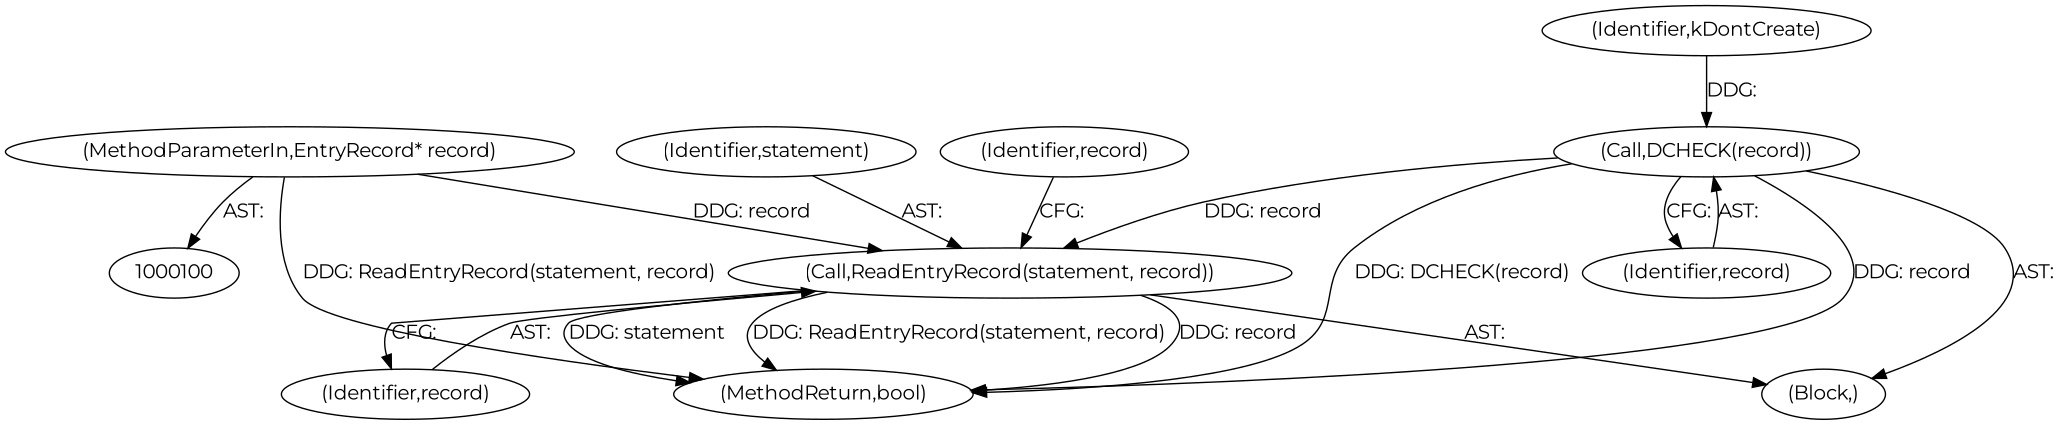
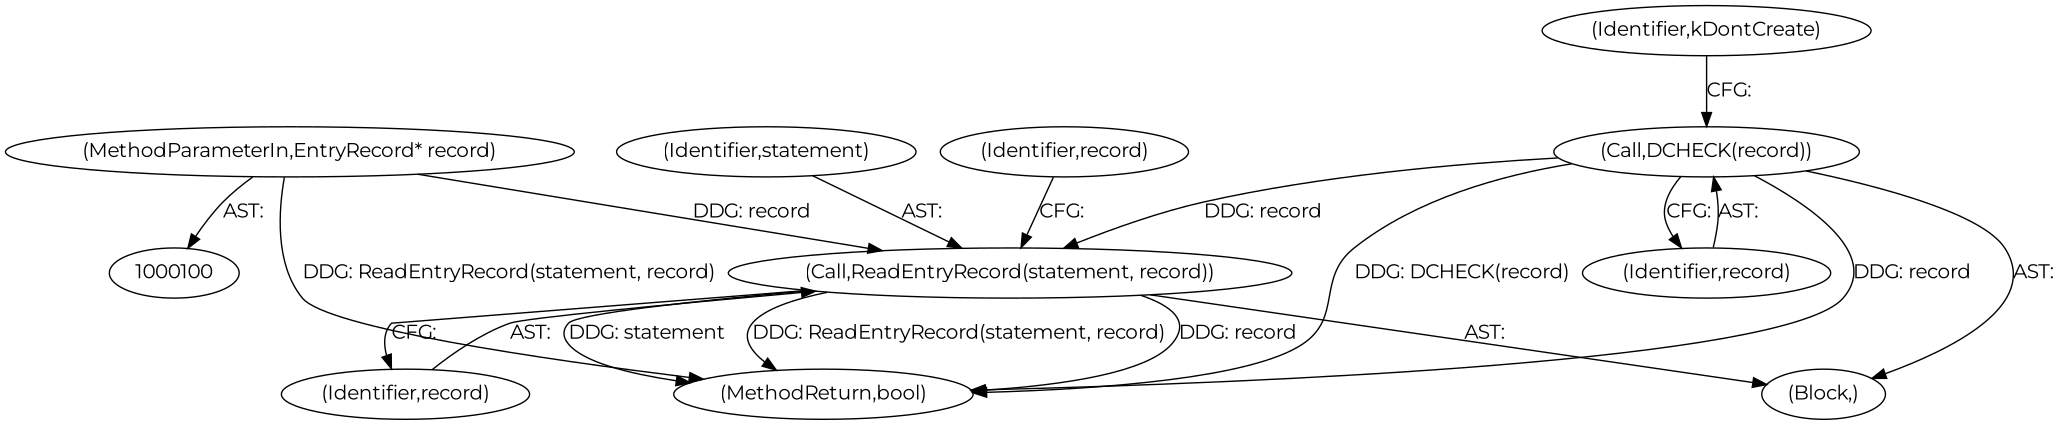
  digraph {
    fontname=Montserrat
    node [fontname=Montserrat]
    edge [fontname=Montserrat]
    n1 [label="(MethodParameterIn,EntryRecord* record)"]
    n2 [label="(Call,ReadEntryRecord(statement, record))"]
    n3 [label="(MethodReturn,bool)"]
    1000100
    n5 [label="(Call,DCHECK(record))"]
    n6 [label="(Block,)"]
    n7 [label="(Identifier,record)"]
    n8 [label="(Identifier,record)"]
    n9 [label="(Identifier,record)"]
    n10 [label="(Identifier,statement)"]
    n11 [label="(Identifier,kDontCreate)"]
    n1 -> n2 [label="DDG: record"]
    n1 -> n3 [label="DDG: ReadEntryRecord(statement, record)"]
    n1 -> 1000100 [label="AST: "]
    n2 -> n3 [label="DDG: record"]
    n2 -> n3 [label="DDG: statement"]
    n2 -> n3 [label="DDG: ReadEntryRecord(statement, record)"]
    n2 -> n6 [label="AST: "]
    n2 -> n8 [label="CFG: "]
    n5 -> n2 [label="DDG: record"]
    n5 -> n3 [label="DDG: DCHECK(record)"]
    n5 -> n3 [label="DDG: record"]
    n5 -> n6 [label="AST: "]
    n5 -> n7 [label="CFG: "]
    n7 -> n5 [label="AST: "]
    n8 -> n2 [label="AST: "]
    n9 -> n2 [label="CFG: "]
    n10 -> n2 [label="AST: "]
-   n11 -> n5 [label="DDG: "]
+   n11 -> n5 [label="CFG: "]
  }
